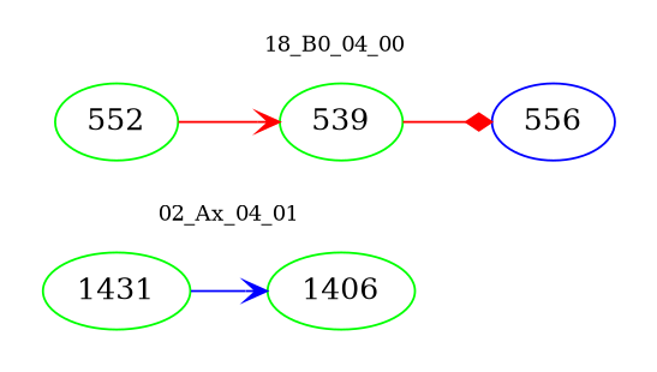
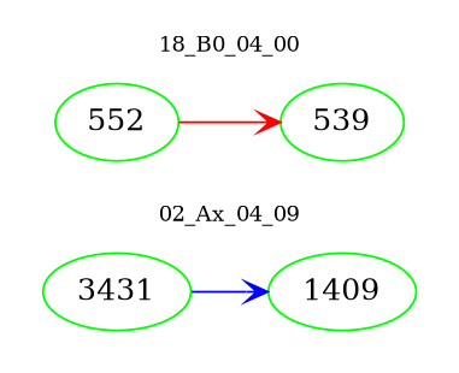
  digraph {
    rankdir=LR
    node [color=green]
    edge [arrowhead=vee color=red style=solid]
-   n1 [label=1431]
-   n2 [label=1406]
+   n1 [label=3431]
+   n2 [label=1409]
    n3 [label=552]
    n4 [label=539]
-   n5 [color=blue label=556]
    subgraph cluster_1 {
      color=white
      fontsize=10
-     label="02_Ax_04_01"
+     label="02_Ax_04_09"
      n1
      n2
    }
    subgraph cluster_2 {
      color=white
      fontsize=10
      label="18_B0_04_00"
      n3
      n4
-     n5
    }
    n1 -> n2 [color=blue]
    n3 -> n4
-   n4 -> n5 [arrowhead=diamond]
  }
